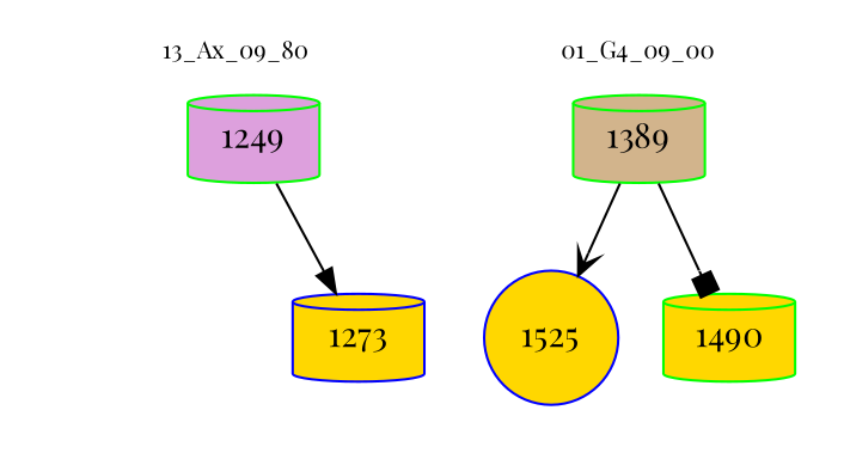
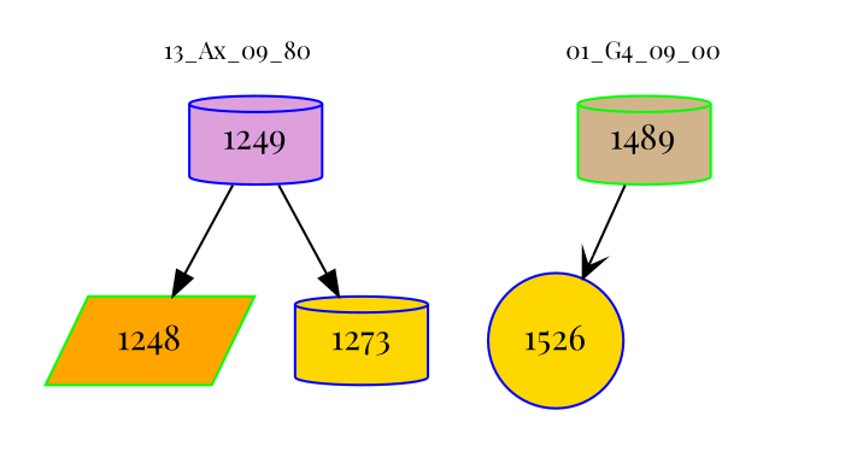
  digraph {
    fontname="Playfair Display"
    node [color=green fillcolor=gold fontname="Playfair Display" shape=cylinder style=filled]
    edge [arrowhead=normal color=black fontname="Playfair Display"]
-   n1 [fillcolor=plum label=1249]
+   n1 [color=blue fillcolor=plum label=1249]
+   n2 [fillcolor=orange label=1248 shape=parallelogram]
    n3 [color=blue label=1273]
-   n4 [fillcolor=tan label=1389]
-   n5 [color=blue label=1525 shape=circle]
-   n6 [label=1490]
+   n4 [fillcolor=tan label=1489]
+   n5 [color=blue label=1526 shape=circle]
    subgraph cluster_1 {
      color=white
      fontsize=10
      label="13_Ax_09_80"
      n1
+     n2
      n3
    }
    subgraph cluster_2 {
      color=white
      fontsize=10
      label="01_G4_09_00"
      n4
      n5
-     n6
    }
+   n1 -> n2
    n1 -> n3
    n4 -> n5 [arrowhead=vee]
-   n4 -> n6 [arrowhead=box]
  }
